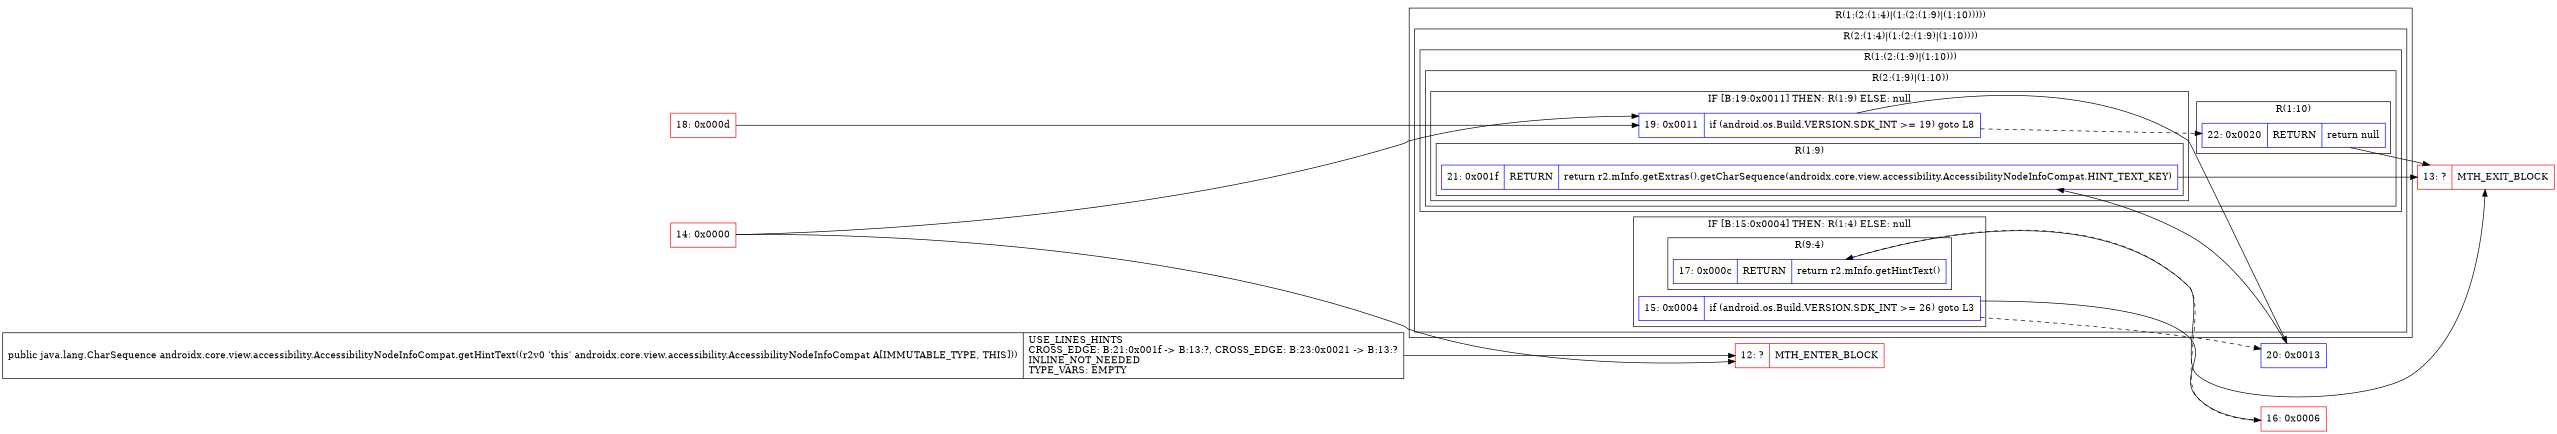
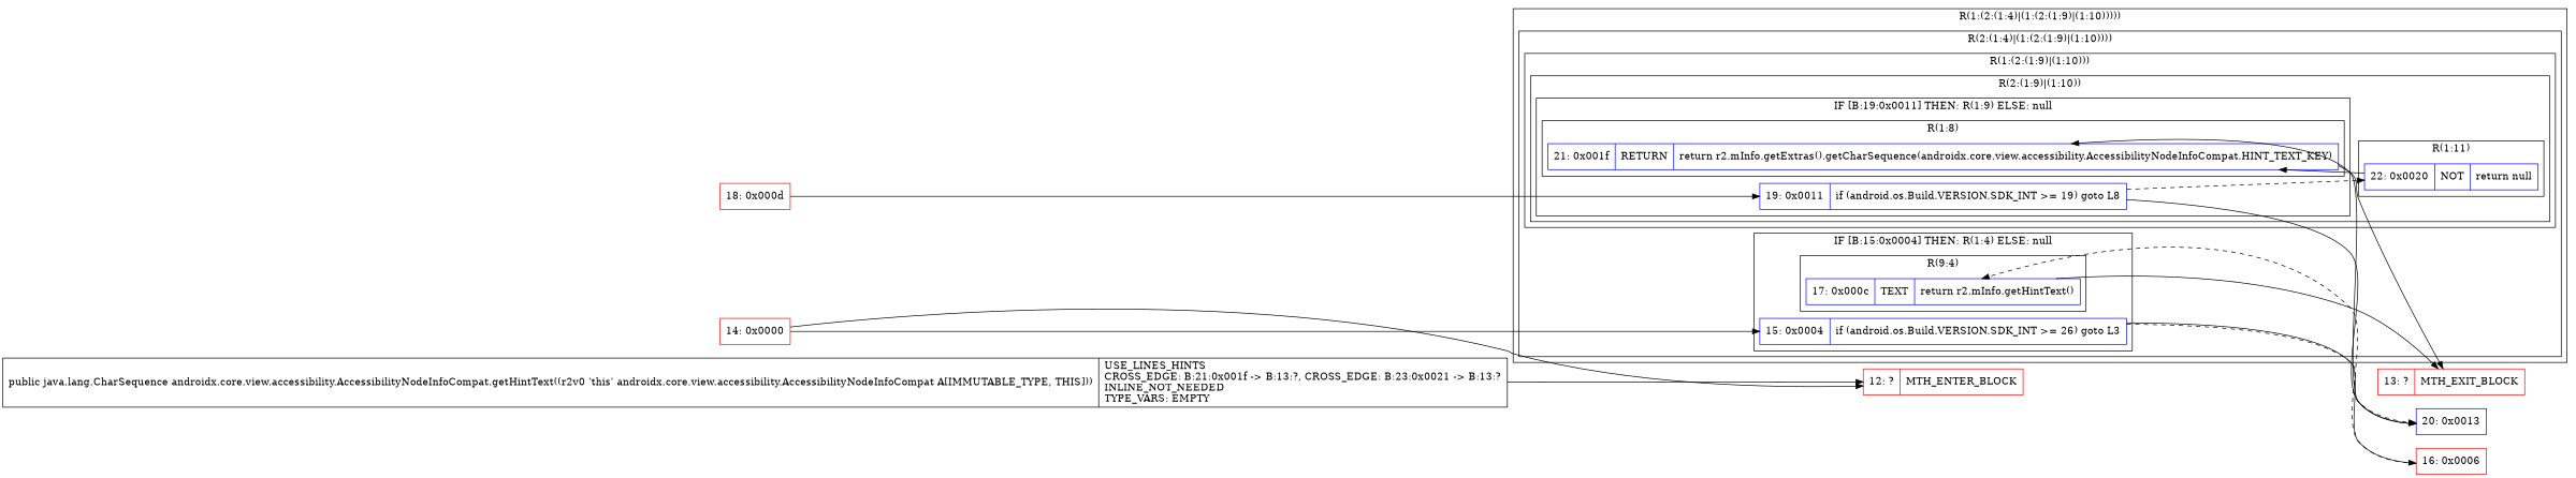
  digraph {
    rankdir=LR
    node [color=blue shape=record]
-   n1 [label="{17\:\ 0x000c|RETURN\l|return r2.mInfo.getHintText()\l}"]
+   n1 [label="{17\:\ 0x000c|TEXT\l|return r2.mInfo.getHintText()\l}"]
    n2 [label="{15\:\ 0x0004|if (android.os.Build.VERSION.SDK_INT \>= 26) goto L3\l}"]
    n3 [label="{21\:\ 0x001f|RETURN\l|return r2.mInfo.getExtras().getCharSequence(androidx.core.view.accessibility.AccessibilityNodeInfoCompat.HINT_TEXT_KEY)\l}"]
    n4 [label="{19\:\ 0x0011|if (android.os.Build.VERSION.SDK_INT \>= 19) goto L8\l}"]
-   n5 [label="{22\:\ 0x0020|RETURN\l|return null\l}"]
+   n5 [label="{22\:\ 0x0020|NOT\l|return null\l}"]
    n6 [color=red label="{13\:\ ?|MTH_EXIT_BLOCK\l}"]
    n7 [color=red label="{16\:\ 0x0006}"]
    n8 [label="{20\:\ 0x0013}"]
    n9 [color=red label="{18\:\ 0x000d}"]
    n10 [color=red label="{12\:\ ?|MTH_ENTER_BLOCK\l}"]
    n11 [color=red label="{14\:\ 0x0000}"]
    n12 [label="{public java.lang.CharSequence androidx.core.view.accessibility.AccessibilityNodeInfoCompat.getHintText((r2v0 'this' androidx.core.view.accessibility.AccessibilityNodeInfoCompat A[IMMUTABLE_TYPE, THIS]))  | USE_LINES_HINTS\lCROSS_EDGE: B:21:0x001f \-\> B:13:?, CROSS_EDGE: B:23:0x0021 \-\> B:13:?\lINLINE_NOT_NEEDED\lTYPE_VARS: EMPTY\l}" color=""]
    subgraph cluster_1 {
      label="R(1:(2:(1:4)|(1:(2:(1:9)|(1:10)))))"
      subgraph cluster_2 {
        label="R(2:(1:4)|(1:(2:(1:9)|(1:10))))"
        subgraph cluster_3 {
          label="IF [B:15:0x0004] THEN: R(1:4) ELSE: null"
          n2
          subgraph cluster_4 {
            label="R(9:4)"
            n1
          }
        }
        subgraph cluster_5 {
          label="R(1:(2:(1:9)|(1:10)))"
          subgraph cluster_6 {
            label="R(2:(1:9)|(1:10))"
            subgraph cluster_7 {
              label="IF [B:19:0x0011] THEN: R(1:9) ELSE: null"
              n4
              subgraph cluster_8 {
-               label="R(1:9)"
+               label="R(1:8)"
                n3
              }
            }
            subgraph cluster_9 {
-             label="R(1:10)"
+             label="R(1:11)"
              n5
            }
          }
        }
      }
    }
    n1 -> n6
    n2 -> n7
    n2 -> n8 [style=dashed]
    n3 -> n6
    n4 -> n5 [style=dashed]
    n4 -> n8
-   n5 -> n6
+   n5 -> n3
    n7 -> n1 [style=dashed]
    n8 -> n3
    n9 -> n4
-   n11 -> n4
+   n11 -> n2
    n11 -> n10
    n12 -> n10
  }
